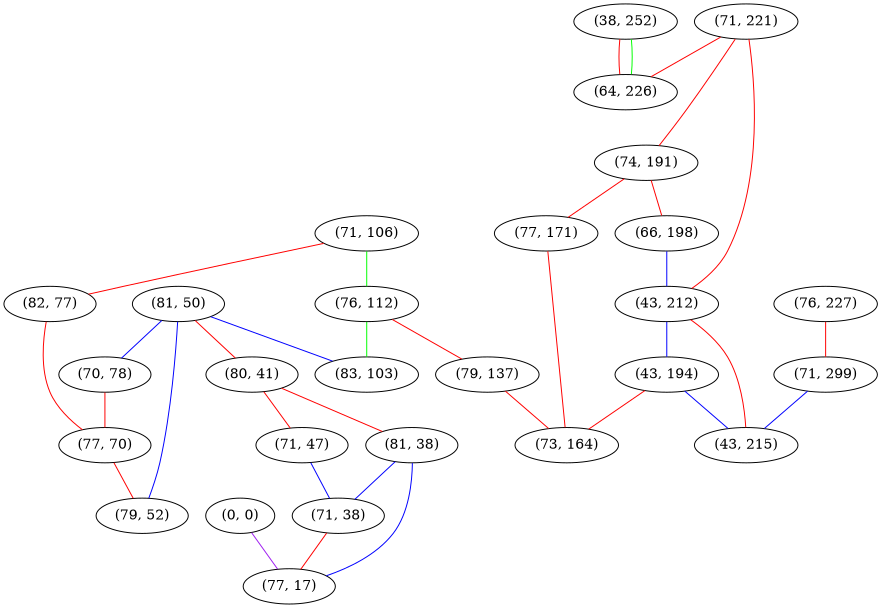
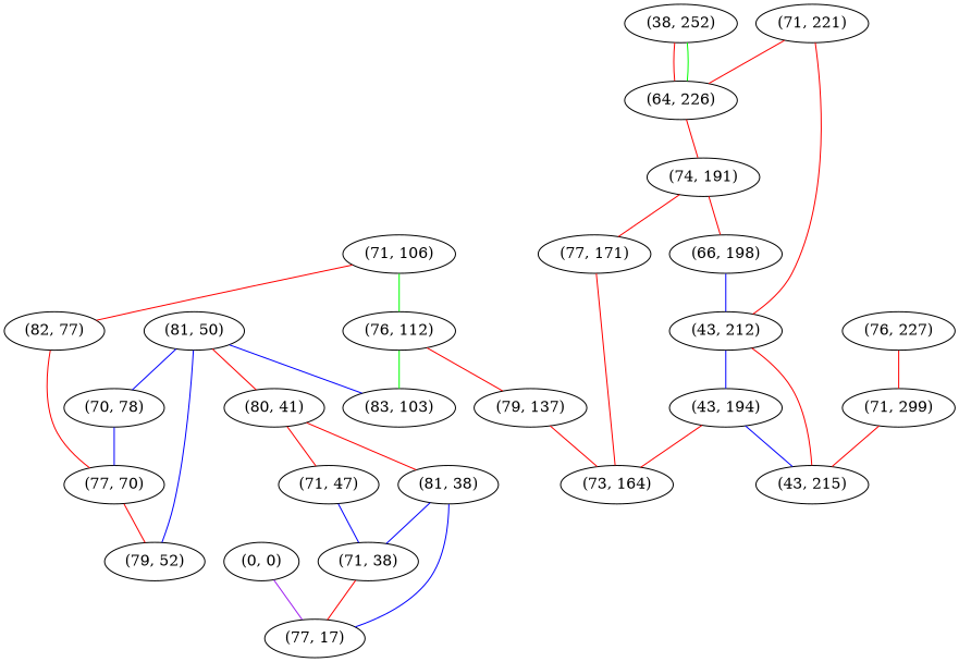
  graph {
    edge [color=red weight=1]
    "(81, 50)"
    "(70, 78)"
    "(80, 41)"
    "(83, 103)"
    n5 [label="(79, 52)"]
    "(77, 70)"
    "(81, 38)"
    "(71, 47)"
    "(38, 252)"
    "(64, 226)"
    "(0, 0)"
    "(77, 17)"
    "(71, 106)"
    "(76, 112)"
    "(82, 77)"
    "(79, 137)"
    "(71, 221)"
    "(74, 191)"
    "(43, 212)"
    "(77, 171)"
    "(66, 198)"
    n22 [label="(71, 299)"]
    "(76, 227)"
    "(73, 164)"
    "(71, 38)"
    "(43, 194)"
    "(43, 215)"
    "(81, 50)" -- "(70, 78)" [color=blue weight=3]
    "(81, 50)" -- "(80, 41)"
    "(81, 50)" -- "(83, 103)" [color=blue weight=3]
    "(81, 50)" -- n5 [color=blue weight=3]
-   "(70, 78)" -- "(77, 70)"
+   "(70, 78)" -- "(77, 70)" [color=blue]
    "(80, 41)" -- "(81, 38)"
    "(80, 41)" -- "(71, 47)"
    "(77, 70)" -- n5
    "(81, 38)" -- "(77, 17)" [color=blue weight=3]
    "(81, 38)" -- "(71, 38)" [color=blue weight=3]
    "(71, 47)" -- "(71, 38)" [color=blue weight=3]
    "(38, 252)" -- "(64, 226)"
    "(38, 252)" -- "(64, 226)" [color=green weight=2]
    "(0, 0)" -- "(77, 17)" [color=purple weight=4]
    "(71, 106)" -- "(76, 112)" [color=green weight=2]
    "(71, 106)" -- "(82, 77)"
    "(76, 112)" -- "(83, 103)" [color=green]
    "(76, 112)" -- "(79, 137)"
    "(82, 77)" -- "(77, 70)"
    "(79, 137)" -- "(73, 164)"
    "(71, 221)" -- "(64, 226)"
-   "(71, 221)" -- "(74, 191)"
+   "(64, 226)" -- "(74, 191)"
    "(71, 221)" -- "(43, 212)"
    "(74, 191)" -- "(77, 171)"
    "(74, 191)" -- "(66, 198)"
    "(43, 212)" -- "(43, 194)" [color=blue weight=3]
    "(43, 212)" -- "(43, 215)"
    "(77, 171)" -- "(73, 164)"
    "(66, 198)" -- "(43, 212)" [color=blue weight=3]
-   n22 -- "(43, 215)" [color=blue weight=3]
+   n22 -- "(43, 215)" [weight=3]
    "(76, 227)" -- n22
    "(71, 38)" -- "(77, 17)"
    "(43, 194)" -- "(73, 164)"
    "(43, 194)" -- "(43, 215)" [color=blue weight=3]
  }
